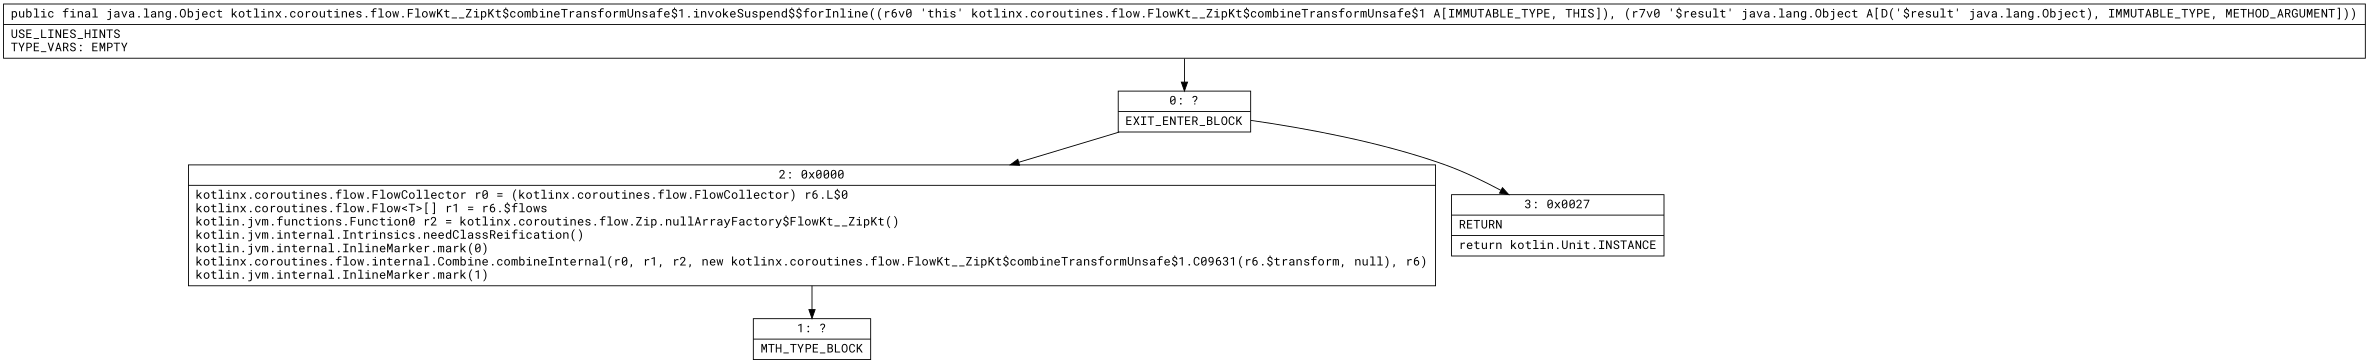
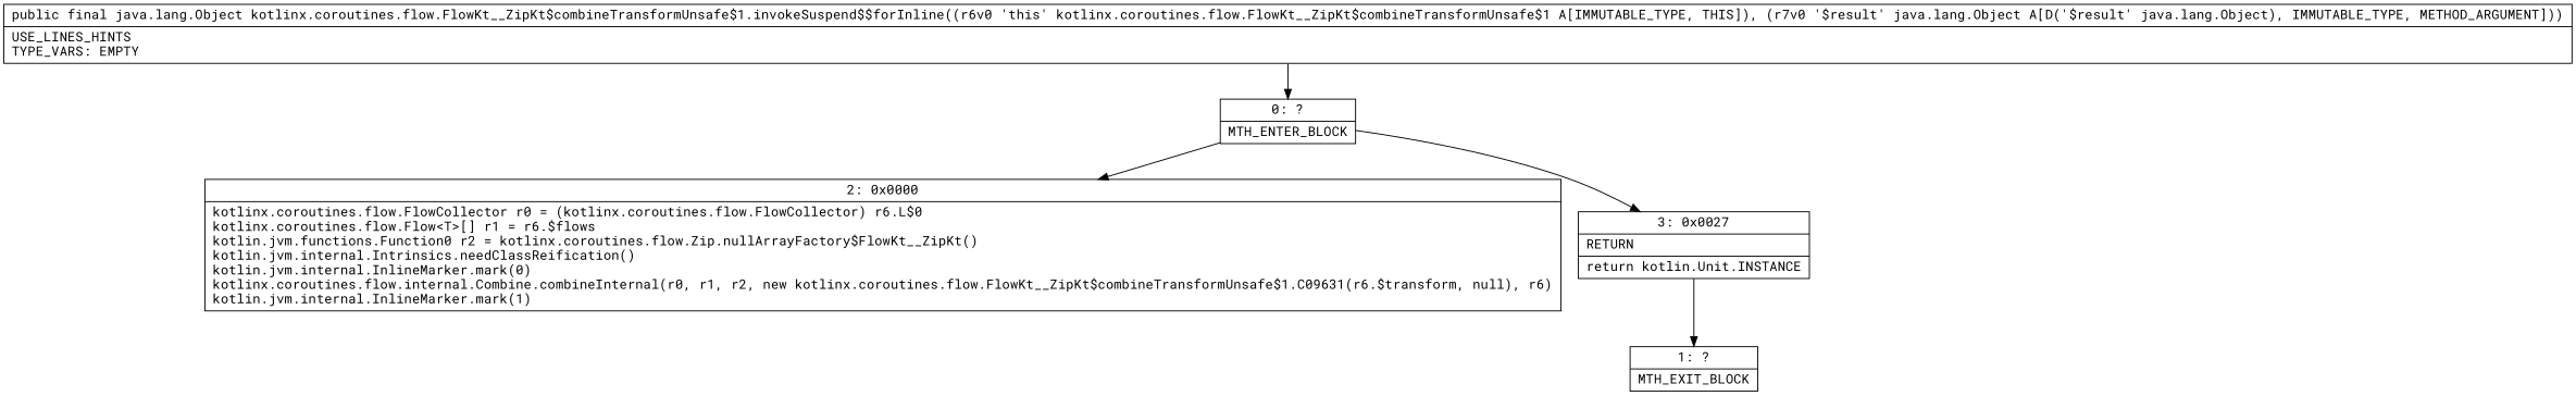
  digraph {
    fontname="Roboto Mono"
    node [fontname="Roboto Mono" shape=record]
    edge [fontname="Roboto Mono"]
-   n1 [label="{0\:\ ?|EXIT_ENTER_BLOCK\l}"]
+   n1 [label="{0\:\ ?|MTH_ENTER_BLOCK\l}"]
    n2 [label="{2\:\ 0x0000|kotlinx.coroutines.flow.FlowCollector r0 = (kotlinx.coroutines.flow.FlowCollector) r6.L$0\lkotlinx.coroutines.flow.Flow\<T\>[] r1 = r6.$flows\lkotlin.jvm.functions.Function0 r2 = kotlinx.coroutines.flow.Zip.nullArrayFactory$FlowKt__ZipKt()\lkotlin.jvm.internal.Intrinsics.needClassReification()\lkotlin.jvm.internal.InlineMarker.mark(0)\lkotlinx.coroutines.flow.internal.Combine.combineInternal(r0, r1, r2, new kotlinx.coroutines.flow.FlowKt__ZipKt$combineTransformUnsafe$1.C09631(r6.$transform, null), r6)\lkotlin.jvm.internal.InlineMarker.mark(1)\l}"]
    n3 [label="{3\:\ 0x0027|RETURN\l|return kotlin.Unit.INSTANCE\l}"]
-   n4 [label="{1\:\ ?|MTH_TYPE_BLOCK\l}"]
+   n4 [label="{1\:\ ?|MTH_EXIT_BLOCK\l}"]
    n5 [label="{public final java.lang.Object kotlinx.coroutines.flow.FlowKt__ZipKt$combineTransformUnsafe$1.invokeSuspend$$forInline((r6v0 'this' kotlinx.coroutines.flow.FlowKt__ZipKt$combineTransformUnsafe$1 A[IMMUTABLE_TYPE, THIS]), (r7v0 '$result' java.lang.Object A[D('$result' java.lang.Object), IMMUTABLE_TYPE, METHOD_ARGUMENT]))  | USE_LINES_HINTS\lTYPE_VARS: EMPTY\l}"]
    n1 -> n2
    n1 -> n3
-   n2 -> n4
+   n3 -> n4
    n5 -> n1
  }
